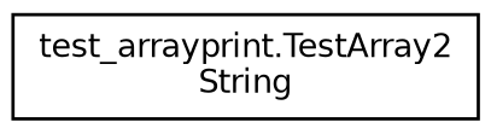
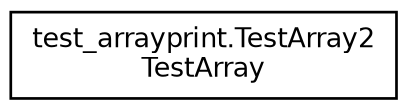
  digraph {
    rankdir=LR
-   n1 [color=black fillcolor=white fontname=Helvetica fontsize=10 height=0.2 label="test_arrayprint.TestArray2\lString" shape=record style=filled width=0.4]
+   n1 [color=black fillcolor=white fontname=Helvetica fontsize=10 height=0.2 label="test_arrayprint.TestArray2\lTestArray" shape=record style=filled width=0.4]
  }
